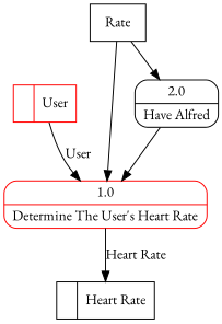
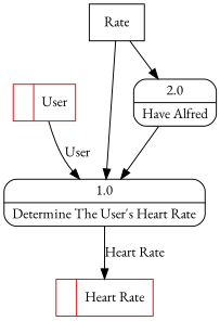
  digraph {
    fontname="EB Garamond"
    node [fontname="EB Garamond" shape=record]
    edge [fontname="EB Garamond"]
-   n1 [color=black label="<f0>  |<f1> Heart Rate "]
+   n1 [color=red label="<f0>  |<f1> Heart Rate "]
    n2 [color=red label="<f0>  |<f1> User "]
-   n3 [label="{<f0> 1.0|<f1> Determine The User's Heart Rate }" shape=Mrecord color=red]
+   n3 [label="{<f0> 1.0|<f1> Determine The User's Heart Rate }" shape=Mrecord]
    n4 [label=Rate shape=box]
    n5 [label="{<f0> 2.0|<f1> Have Alfred }" shape=Mrecord]
    n2 -> n3 [label=User]
    n3 -> n1 [label="Heart Rate"]
    n4 -> n3
    n4 -> n5
    n5 -> n3
  }
